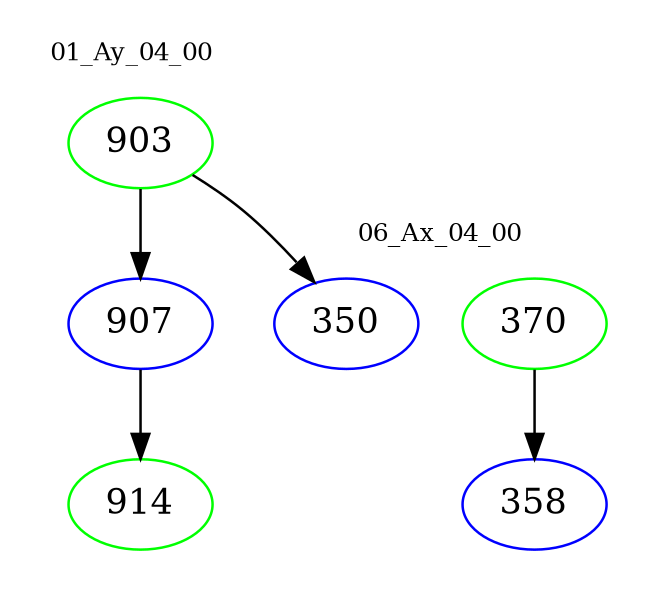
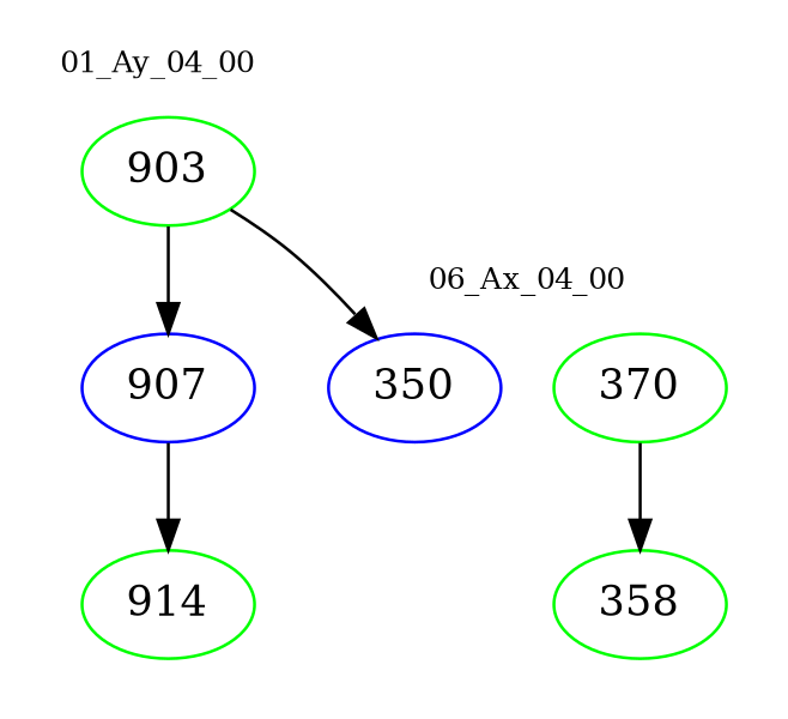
  digraph {
    node [color=green]
    edge [color=black]
    n1 [label=370]
-   n2 [color=blue label=358]
+   n2 [label=358]
    n3 [color=blue label=350]
    n4 [label=903]
    n5 [color=blue label=907]
    n6 [label=914]
    subgraph cluster_1 {
      color=white
      fontsize=10
      label="06_Ax_04_00"
      n1
      n2
      n3
    }
    subgraph cluster_2 {
      color=white
      fontsize=10
      label="01_Ay_04_00"
      n4
      n5
      n6
    }
    n1 -> n2
    n4 -> n3
    n4 -> n5
    n5 -> n6
  }
